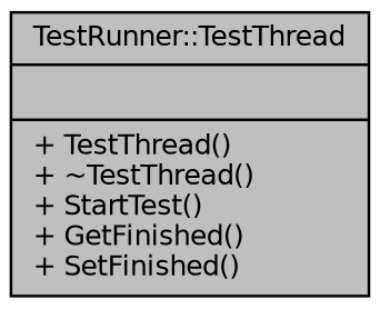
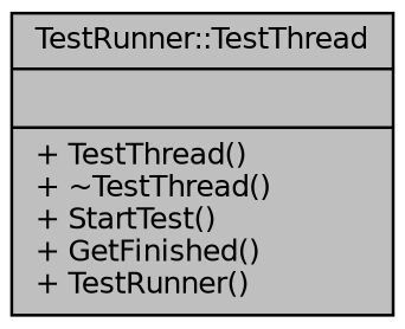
  digraph {
-   n1 [color=black fillcolor=grey75 fontcolor=black fontname=Helvetica fontsize=10 height=0.2 label="{TestRunner::TestThread\n||+ TestThread()\l+ ~TestThread()\l+ StartTest()\l+ GetFinished()\l+ SetFinished()\l}" shape=record style=filled width=0.4]
+   n1 [color=black fillcolor=grey75 fontcolor=black fontname=Helvetica fontsize=10 height=0.2 label="{TestRunner::TestThread\n||+ TestThread()\l+ ~TestThread()\l+ StartTest()\l+ GetFinished()\l+ TestRunner()\l}" shape=record style=filled width=0.4]
  }
